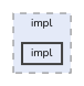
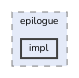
  digraph {
    compound=true
    fontname=Nunito
    n1 [color=grey25 fillcolor="#e4eaf8" fontname=Nunito fontsize=10 height=0.2 label=impl shape=box style="filled,bold" width=0.4]
    subgraph cluster_1 {
      bgcolor="#e4eaf8"
      fontsize=10
-     label=impl
+     label=epilogue
      pencolor=grey50
      style="filled,dashed"
      n1
    }
  }
